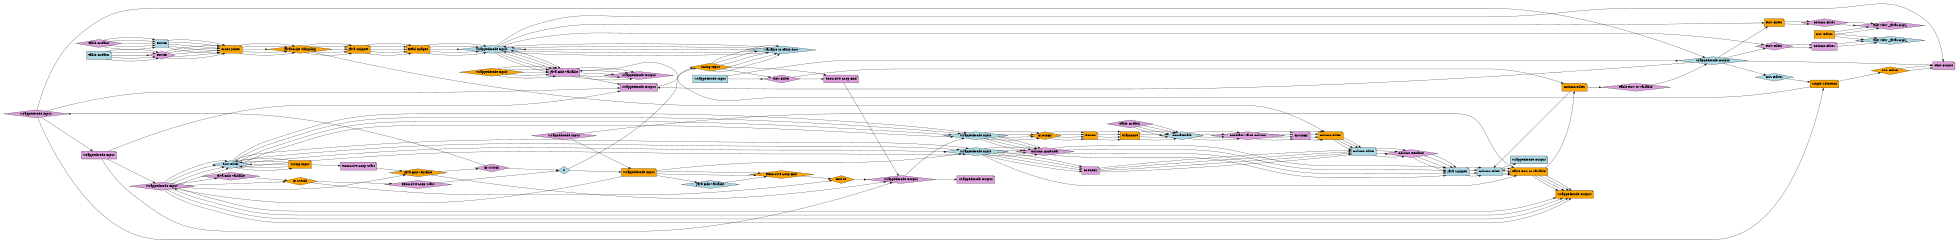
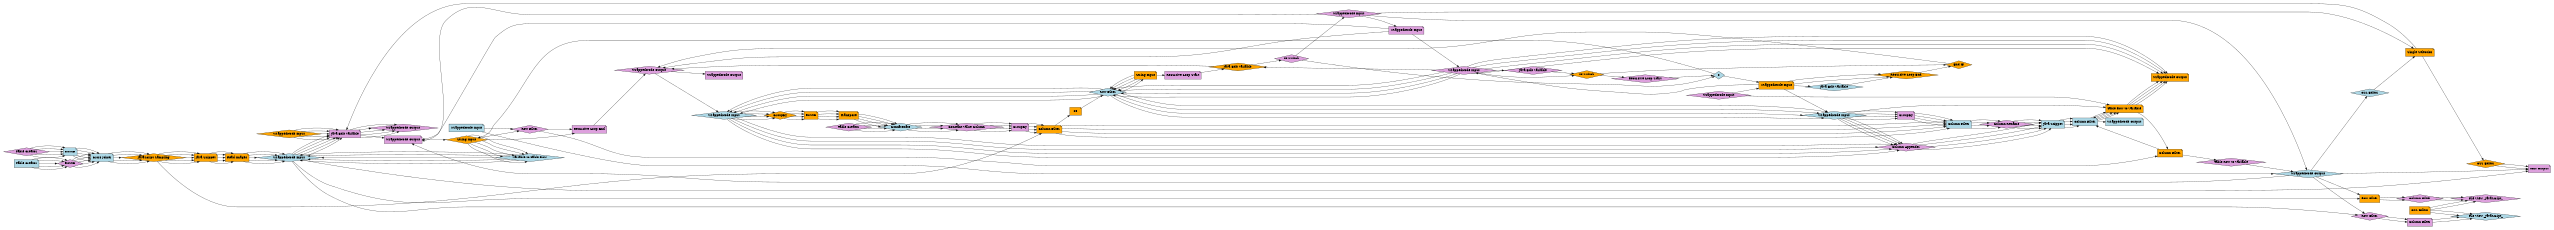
  digraph {
    rankdir=LR
    node [fillcolor=plum shape=diamond style=filled]
    n1 [label="Table Creator"]
    n2 [fillcolor=lightblue label=RowID shape=note]
-   n3 [fillcolor=orange label="Cross Joiner" shape=note]
+   n3 [fillcolor=lightblue label="Cross Joiner" shape=note]
    n4 [fillcolor=lightblue label="Table Creator" shape=note]
    n5 [label=RowID]
    n6 [fillcolor=orange label="JavaScript Sampling"]
    n7 [fillcolor=orange label="Java Snippet" shape=note]
    n8 [fillcolor=orange label="Column Filter" shape=note]
    n9 [label="WrappedNode Output"]
    n10 [fillcolor=orange label="Read Images" shape=note]
    n11 [fillcolor=lightblue label="WrappedNode Input"]
    n12 [label="Java Edit Variable" shape=note]
    n13 [fillcolor=orange label="Row Filter" shape=note]
    n14 [label="Row Filter"]
    n15 [label="Text Output" shape=note]
    n16 [fillcolor=lightblue label="Column Filter" shape=note]
+   65 [fillcolor=orange shape=note]
    n18 [fillcolor=orange label="WrappedNode Input"]
    n19 [label="WrappedNode Output" shape=note]
    n20 [fillcolor=orange label="String Input"]
    n21 [fillcolor=lightblue label="Variable to Table Row"]
    n22 [label="Recursive Loop End" shape=note]
    n23 [label="Row Filter"]
    n24 [label="WrappedNode Output"]
    n25 [fillcolor=orange label="Column Filter" shape=note]
    n26 [label="Column Filter"]
    n27 [label="Column Filter" shape=note]
    n28 [label="IF Switch"]
    n29 [label="WrappedNode Input"]
    0 [fillcolor=lightblue]
    n31 [label="WrappedNode Input" shape=note]
    n32 [fillcolor=orange label="Single Selection" shape=note]
    n33 [fillcolor=lightblue label="WrappedNode Output"]
    n34 [fillcolor=orange label="WrappedNode Input" shape=note]
    n35 [fillcolor=lightblue label="WrappedNode Input"]
    n36 [label="WrappedNode Output" shape=note]
    n37 [label="Recursive Loop Start" shape=note]
    n38 [fillcolor=orange label="Java Edit Variable"]
    n39 [label="WrappedNode Input"]
    n40 [fillcolor=orange label="CSS Editor"]
    n41 [fillcolor=lightblue label="CSS Editor"]
    n42 [label="Column Rename"]
    n43 [fillcolor=lightblue label="Row Filter"]
    n44 [fillcolor=orange label=GroupBy]
    n45 [label="Column Appender"]
    n46 [fillcolor=orange label=RowID shape=note]
    n47 [fillcolor=lightblue label="Java Snippet" shape=note]
    n48 [fillcolor=lightblue label="WrappedNode Input"]
    n49 [fillcolor=orange label="Table Row to Variable" shape=note]
    n50 [label=GroupBy shape=note]
    n51 [fillcolor=lightblue label="Column Filter" shape=note]
    n52 [fillcolor=orange label="WrappedNode Output" shape=note]
    n53 [fillcolor=lightblue label="WrappedNode Output" shape=note]
    n54 [label="Table Row to Variable"]
    n55 [fillcolor=orange label="String Input" shape=note]
    n56 [label="Java Edit Variable"]
    n57 [fillcolor=orange label="IF Switch"]
    n58 [label="Recursive Loop Start"]
    n59 [fillcolor=orange label="End IF"]
    n60 [fillcolor=orange label=Transpose shape=note]
    n61 [fillcolor=lightblue label=Concatenate]
    n62 [label="Constant Value Column"]
    n63 [label="Table Creator"]
    n64 [label=GroupBy shape=note]
    n65 [fillcolor=orange label="Recursive Loop End"]
    n66 [fillcolor=lightblue label="Java Edit Variable"]
    n67 [label="WrappedNode Input"]
    n68 [fillcolor=lightblue label="Tile View _JavaScript_"]
    n69 [label="Tile View _JavaScript_"]
    n70 [fillcolor=orange label="CSS Editor" shape=note]
    n71 [fillcolor=lightblue label="WrappedNode Input" shape=note]
    n1 -> n2
    n1 -> n2
    n1 -> n2
    n1 -> n2
    n1 -> n2
    n2 -> n3
    n2 -> n3
    n2 -> n3
    n2 -> n3
    n2 -> n3
    n3 -> n6
    n3 -> n6
    n3 -> n6
    n3 -> n6
    n3 -> n6
    n4 -> n5
    n4 -> n5
    n4 -> n5
    n4 -> n5
    n4 -> n5
    n5 -> n3
    n5 -> n3
    n5 -> n3
    n5 -> n3
    n5 -> n3
    n6 -> n7
    n6 -> n7
    n6 -> n7
    n6 -> n7
    n6 -> n7
    n6 -> n8
    n7 -> n10
    n7 -> n10
    n7 -> n10
    n7 -> n10
    n7 -> n10
    n8 -> n16
    n8 -> n16
    n8 -> n16
    n8 -> n16
+   n8 -> 65
    n10 -> n11
    n10 -> n11
    n10 -> n11
    n10 -> n11
    n10 -> n11
    n11 -> n12
    n11 -> n12
    n11 -> n12
    n11 -> n12
    n11 -> n12
    n11 -> n13
    n11 -> n14
    n11 -> n15
    n12 -> n9
    n12 -> n9
    n12 -> n9
    n12 -> n9
    n12 -> n9
    n12 -> n19
    n13 -> n26
    n13 -> n26
    n14 -> n27
    n14 -> n27
    n16 -> n42
    n16 -> n42
    n16 -> n42
    n16 -> n42
+   65 -> n43
    n18 -> n12
    n18 -> n12
    n18 -> n12
    n18 -> n12
    n18 -> n12
    n19 -> n20
    n20 -> n21
    n20 -> n21
    n20 -> n21
    n20 -> n21
    n20 -> n21
    n20 -> n22
    n20 -> n23
    n21 -> n11
    n21 -> n11
    n21 -> n11
    n21 -> n11
    n21 -> n11
    n22 -> n24
    n23 -> n22
    n23 -> n25
    n24 -> n35
    n24 -> n36
    n25 -> n51
    n25 -> n54
    n26 -> n69
    n26 -> n69
    n27 -> n68
    n27 -> n68
    n28 -> n29
    n28 -> 0
    n29 -> n19
    n29 -> n31
    n29 -> n32
    n29 -> n33
    0 -> n20
    0 -> n34
    n31 -> n19
    n31 -> n24
    n31 -> n39
    n32 -> n12
    n32 -> n40
    n33 -> n13
    n33 -> n14
    n33 -> n15
    n33 -> n19
    n33 -> n41
    n34 -> n39
    n34 -> n48
    n34 -> n65
    n34 -> n65
    n34 -> n66
    n35 -> n44
    n35 -> n44
    n35 -> n44
    n35 -> n44
    n35 -> n45
    n35 -> n45
    n35 -> n45
    n35 -> n45
    n37 -> n38
    n38 -> n24
    n38 -> n28
    n39 -> n38
    n39 -> n43
    n39 -> n43
    n39 -> n43
    n39 -> n43
    n39 -> n52
    n39 -> n52
    n39 -> n52
    n39 -> n52
    n39 -> n56
    n39 -> n57
    n40 -> n15
    n40 -> n15
    n41 -> n32
    n42 -> n47
    n42 -> n47
    n42 -> n47
    n42 -> n47
    n43 -> n35
    n43 -> n35
    n43 -> n35
    n43 -> n35
    n43 -> n48
    n43 -> n48
    n43 -> n48
    n43 -> n48
    n43 -> n55
    n44 -> n46
    n44 -> n46
    n44 -> n46
    n44 -> n46
    n45 -> n47
    n45 -> n47
    n45 -> n47
    n45 -> n47
    n46 -> n60
    n46 -> n60
    n46 -> n60
    n46 -> n60
    n47 -> n51
    n47 -> n51
    n47 -> n51
    n47 -> n51
    n48 -> n45
    n48 -> n45
    n48 -> n45
    n48 -> n45
    n48 -> n49
    n48 -> n50
    n48 -> n50
    n48 -> n50
    n48 -> n50
    n49 -> n25
    n49 -> n51
    n49 -> n52
    n49 -> n52
    n49 -> n52
    n49 -> n52
    n50 -> n16
    n50 -> n16
    n50 -> n16
    n50 -> n16
    n51 -> n49
    n51 -> n49
    n51 -> n49
    n51 -> n49
    n51 -> n53
    n54 -> n33
    n55 -> n37
    n55 -> n43
    n55 -> n43
    n55 -> n43
    n55 -> n43
    n56 -> n57
    n57 -> n58
    n57 -> n59
    n58 -> 0
    n59 -> n24
    n60 -> n61
    n60 -> n61
    n60 -> n61
    n60 -> n61
    n61 -> n62
    n61 -> n62
    n61 -> n62
    n61 -> n62
    n62 -> n64
    n62 -> n64
    n62 -> n64
    n62 -> n64
    n63 -> n61
    n63 -> n61
    n63 -> n61
    n63 -> n61
    n64 -> n8
    n64 -> n8
    n64 -> n8
    n64 -> n8
    n65 -> n59
    n66 -> n65
    n67 -> n34
    n67 -> n49
    n70 -> n68
    n70 -> n68
    n70 -> n69
    n70 -> n69
    n71 -> n23
    n71 -> n33
  }
